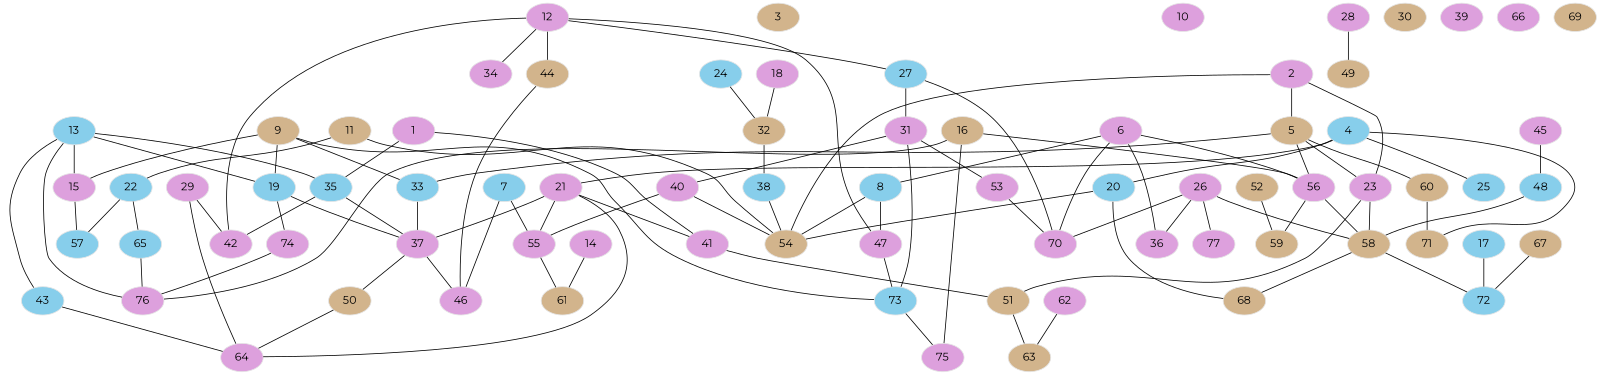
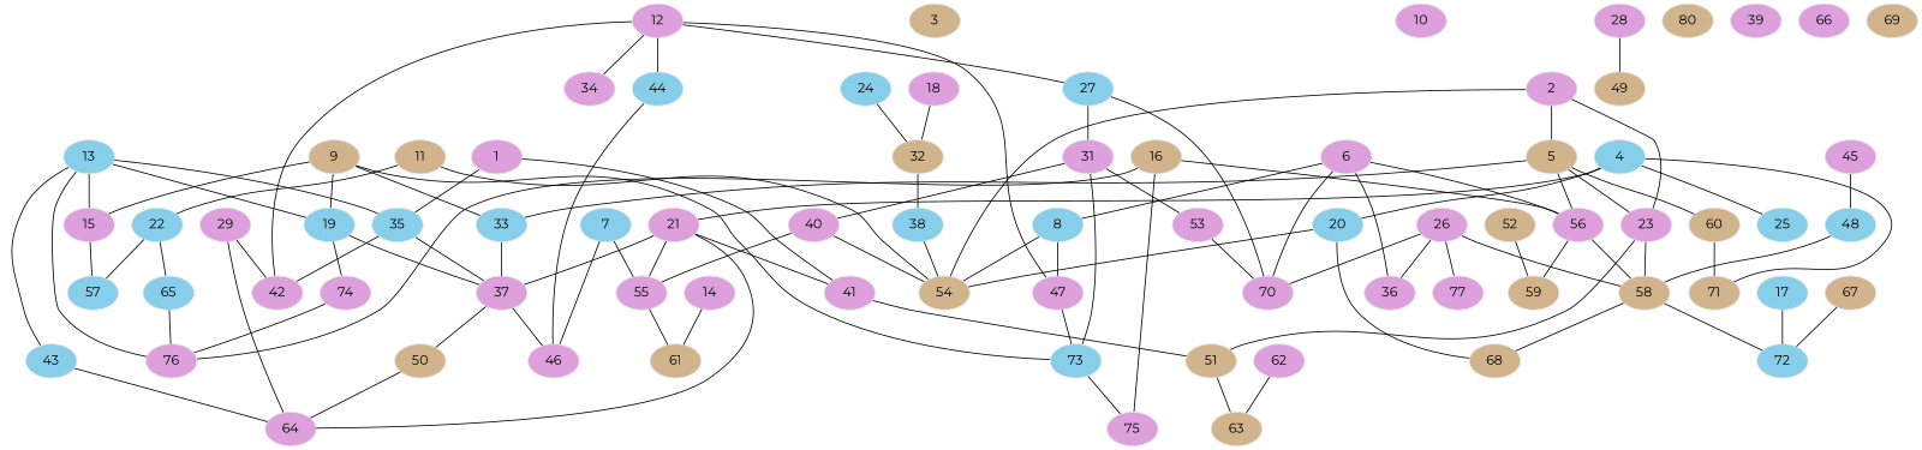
  graph {
    fontname=Montserrat
    node [color=gray90 fillcolor=plum fontname=Montserrat style=filled]
    edge [fontname=Montserrat]
    35 [fillcolor=skyblue]
    1
    41
    42
    37
    51 [fillcolor=tan]
    5 [fillcolor=tan]
    2
    23
    54 [fillcolor=tan]
    33 [fillcolor=skyblue]
    56
    60 [fillcolor=tan]
    58 [fillcolor=tan]
    3 [fillcolor=tan]
    4 [fillcolor=skyblue]
    20 [fillcolor=skyblue]
    21
    25 [fillcolor=skyblue]
    71 [fillcolor=tan]
    68 [fillcolor=tan]
    55
    64
    59 [fillcolor=tan]
    6
    8 [fillcolor=skyblue]
    36
    70
    47
    7 [fillcolor=skyblue]
    46
    61 [fillcolor=tan]
    73 [fillcolor=skyblue]
    9 [fillcolor=tan]
    15
    19 [fillcolor=skyblue]
    57 [fillcolor=skyblue]
    74
    75
    10
    11 [fillcolor=tan]
    22 [fillcolor=skyblue]
    65 [fillcolor=skyblue]
    12
    27 [fillcolor=skyblue]
    34
-   44 [fillcolor=tan]
+   44 [fillcolor=skyblue]
    31
    13 [fillcolor=skyblue]
    43 [fillcolor=skyblue]
    76
    14
    16 [fillcolor=tan]
    17 [fillcolor=skyblue]
    72 [fillcolor=skyblue]
    32 [fillcolor=tan]
    18
    38 [fillcolor=skyblue]
    50 [fillcolor=tan]
    63 [fillcolor=tan]
    24 [fillcolor=skyblue]
    26
    77
    40
    53
    49 [fillcolor=tan]
    28
    29
-   30 [fillcolor=tan]
+   30 [fillcolor=tan label=80]
    39
    48 [fillcolor=skyblue]
    45
    52 [fillcolor=tan]
    62
    66
    67 [fillcolor=tan]
    69 [fillcolor=tan]
    35 -- 42
    35 -- 37
    1 -- 35
    1 -- 41
    41 -- 51
    37 -- 46
    37 -- 50
    51 -- 63
    5 -- 23
    5 -- 33
    5 -- 56
    5 -- 60
    2 -- 5
    2 -- 23
    2 -- 54
    23 -- 51
    23 -- 58
    33 -- 37
    56 -- 58
    56 -- 59
    60 -- 71
    58 -- 68
    58 -- 72
    4 -- 20
    4 -- 21
    4 -- 25
    4 -- 71
    20 -- 54
    20 -- 68
    21 -- 41
    21 -- 37
    21 -- 55
    21 -- 64
    55 -- 61
    6 -- 56
    6 -- 8
    6 -- 36
    6 -- 70
    8 -- 54
    8 -- 47
    47 -- 73
    7 -- 55
    7 -- 46
    73 -- 75
    9 -- 33
    9 -- 73
    9 -- 15
    9 -- 19
    15 -- 57
    19 -- 37
    19 -- 74
    74 -- 76
    11 -- 54
    11 -- 22
    22 -- 57
    22 -- 65
    65 -- 76
    12 -- 42
    12 -- 47
    12 -- 27
    12 -- 34
    12 -- 44
    27 -- 70
    27 -- 31
    44 -- 46
    31 -- 73
    31 -- 40
    31 -- 53
    13 -- 35
    13 -- 15
    13 -- 19
    13 -- 43
    13 -- 76
    43 -- 64
    14 -- 61
    16 -- 56
    16 -- 75
    16 -- 76
    17 -- 72
    32 -- 38
    18 -- 32
    38 -- 54
    50 -- 64
    24 -- 32
    26 -- 58
    26 -- 36
    26 -- 70
    26 -- 77
    40 -- 54
    40 -- 55
    53 -- 70
    28 -- 49
    29 -- 42
    29 -- 64
    48 -- 58
    45 -- 48
    52 -- 59
    62 -- 63
    67 -- 72
  }
